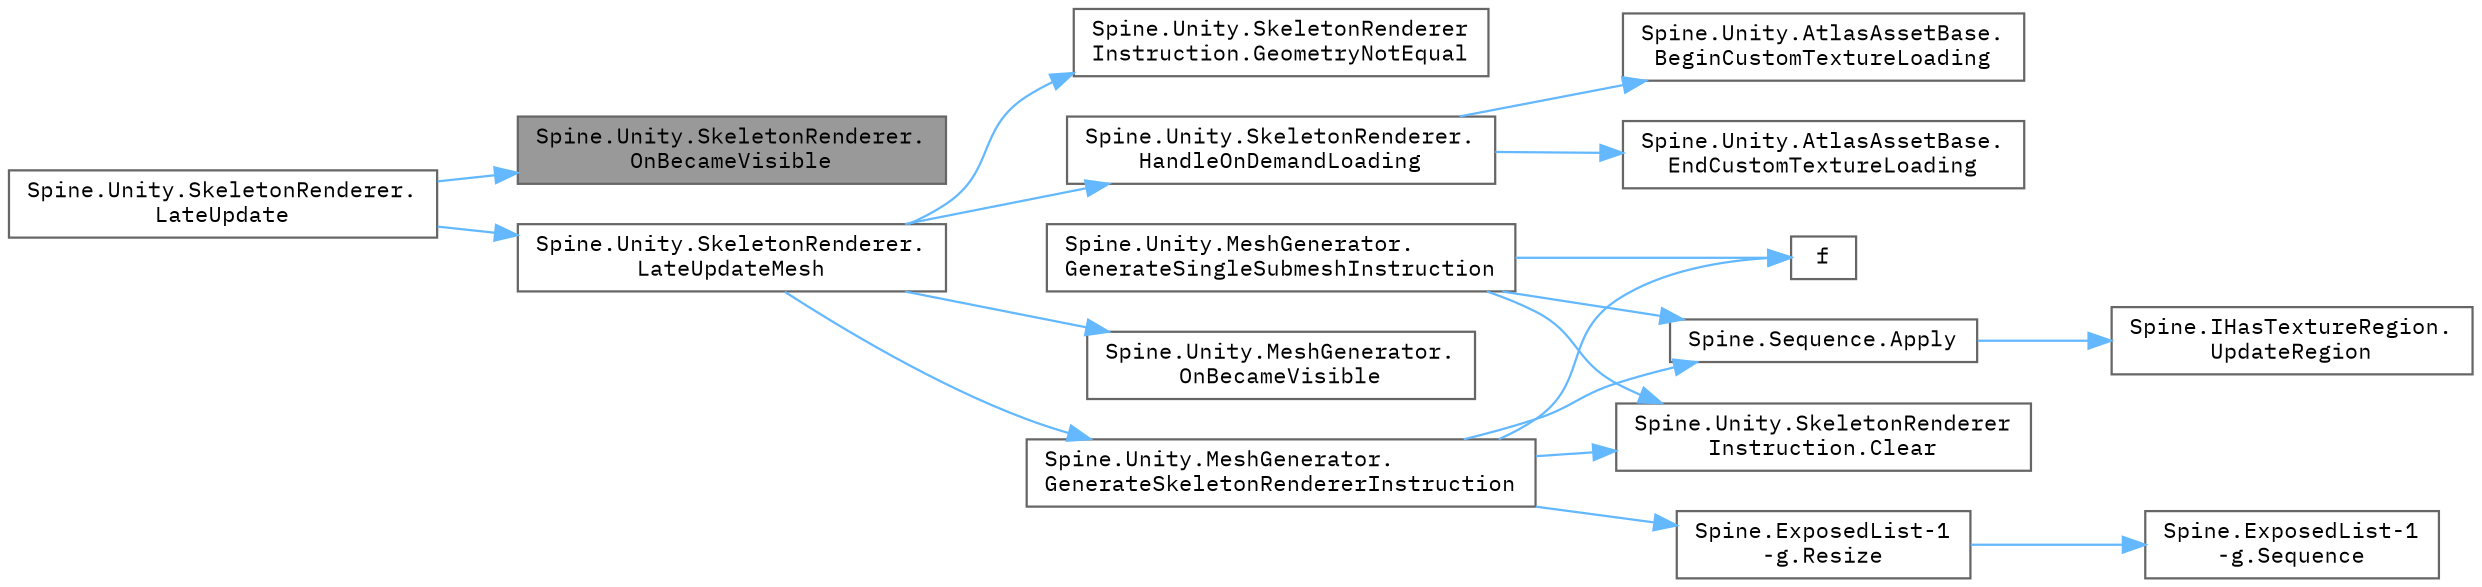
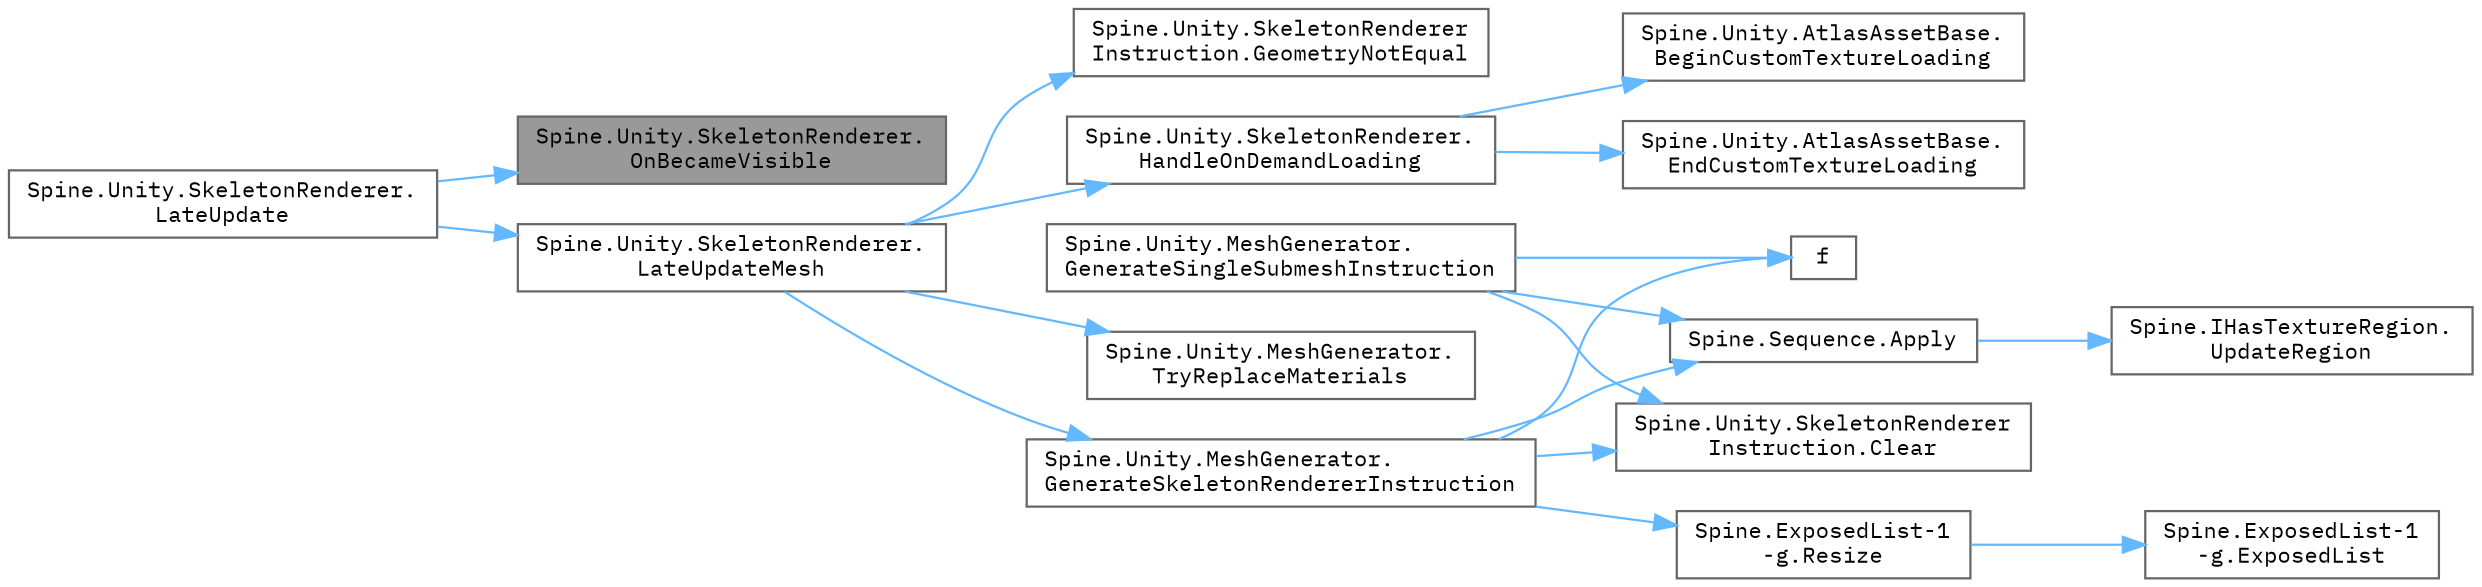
  digraph {
    fontname="IBM Plex Mono"
    rankdir=LR
    node [color=grey40 fillcolor=white fontname="IBM Plex Mono" fontsize=10 shape=box style=filled]
    edge [color=steelblue1 fontname="IBM Plex Mono" fontsize=10 labelfontname=Helvetica labelfontsize=10 style=solid]
    n1 [color=gray40 fillcolor=grey60 fontcolor=black height=0.2 label="Spine.Unity.SkeletonRenderer.\lOnBecameVisible" width=0.4]
    n2 [height=0.2 label="Spine.Unity.SkeletonRenderer.\lLateUpdate" width=0.4]
    n3 [height=0.2 label="Spine.Unity.SkeletonRenderer.\lLateUpdateMesh" width=0.4]
    n4 [height=0.2 label="Spine.Unity.MeshGenerator.\lGenerateSkeletonRendererInstruction" width=0.4]
    n5 [height=0.2 label="Spine.Unity.SkeletonRenderer\lInstruction.GeometryNotEqual" width=0.4]
    n6 [height=0.2 label="Spine.Unity.SkeletonRenderer.\lHandleOnDemandLoading" width=0.4]
-   n7 [height=0.2 label="Spine.Unity.MeshGenerator.\lOnBecameVisible" width=0.4]
+   n7 [height=0.2 label="Spine.Unity.MeshGenerator.\lTryReplaceMaterials" width=0.4]
    n8 [height=0.2 label="Spine.Unity.MeshGenerator.\lGenerateSingleSubmeshInstruction" width=0.4]
    n9 [height=0.2 label="Spine.Sequence.Apply" width=0.4]
    n10 [height=0.2 label="Spine.Unity.SkeletonRenderer\lInstruction.Clear" width=0.4]
    n11 [height=0.2 label=f width=0.4]
    n12 [height=0.2 label="Spine.ExposedList-1\l-g.Resize" width=0.4]
    n13 [height=0.2 label="Spine.Unity.AtlasAssetBase.\lBeginCustomTextureLoading" width=0.4]
    n14 [height=0.2 label="Spine.Unity.AtlasAssetBase.\lEndCustomTextureLoading" width=0.4]
    n15 [height=0.2 label="Spine.IHasTextureRegion.\lUpdateRegion" width=0.4]
-   n16 [height=0.2 label="Spine.ExposedList-1\l-g.Sequence" width=0.4]
+   n16 [height=0.2 label="Spine.ExposedList-1\l-g.ExposedList" width=0.4]
    n2 -> n1
    n2 -> n3
    n3 -> n4
    n3 -> n5
    n3 -> n6
    n3 -> n7
    n4 -> n9
    n4 -> n10
    n4 -> n11
    n4 -> n12
    n6 -> n13
    n6 -> n14
    n8 -> n9
    n8 -> n10
    n8 -> n11
    n9 -> n15
    n12 -> n16
  }
